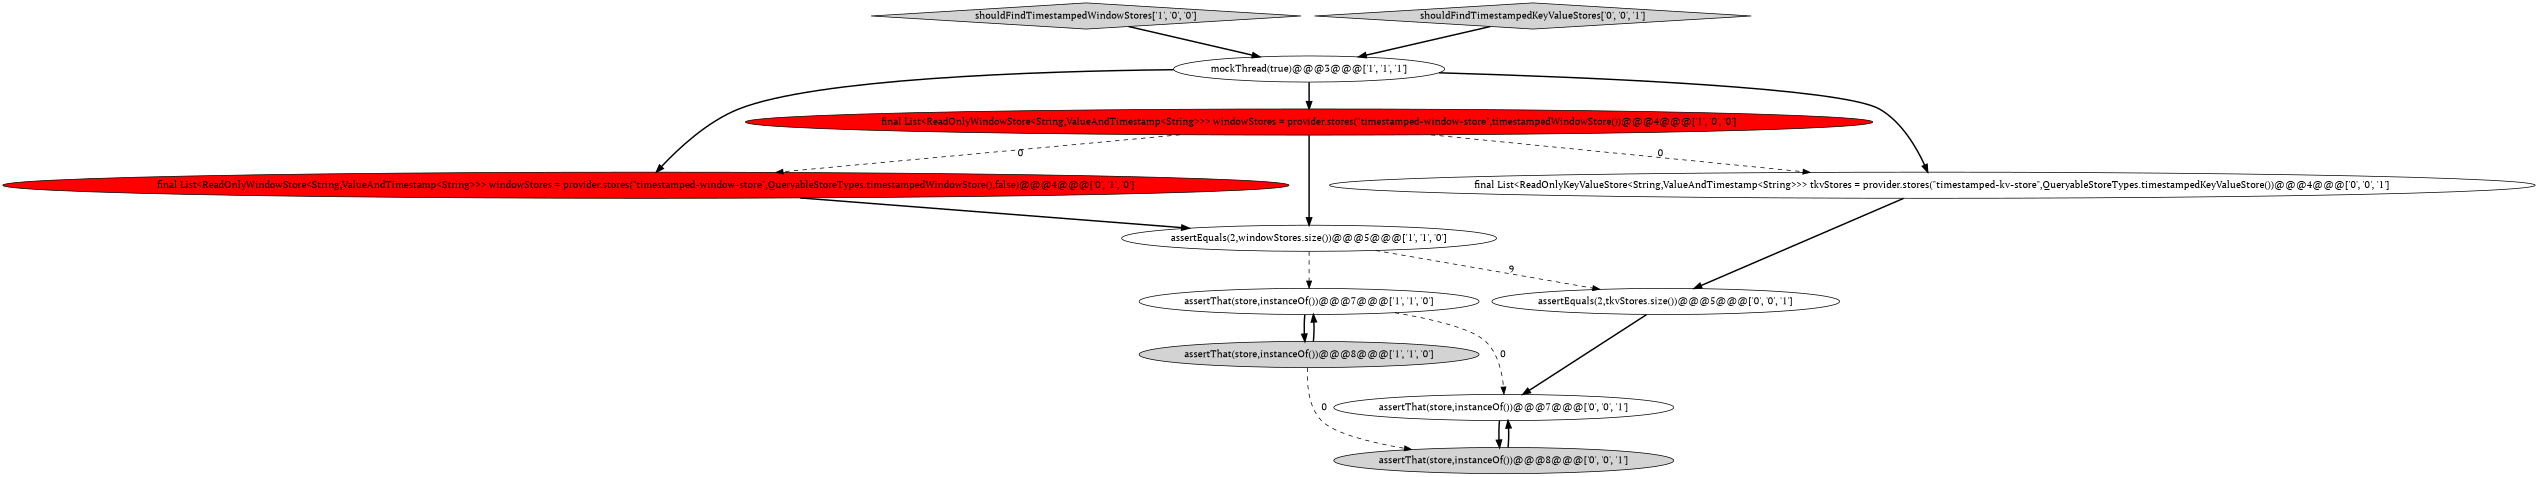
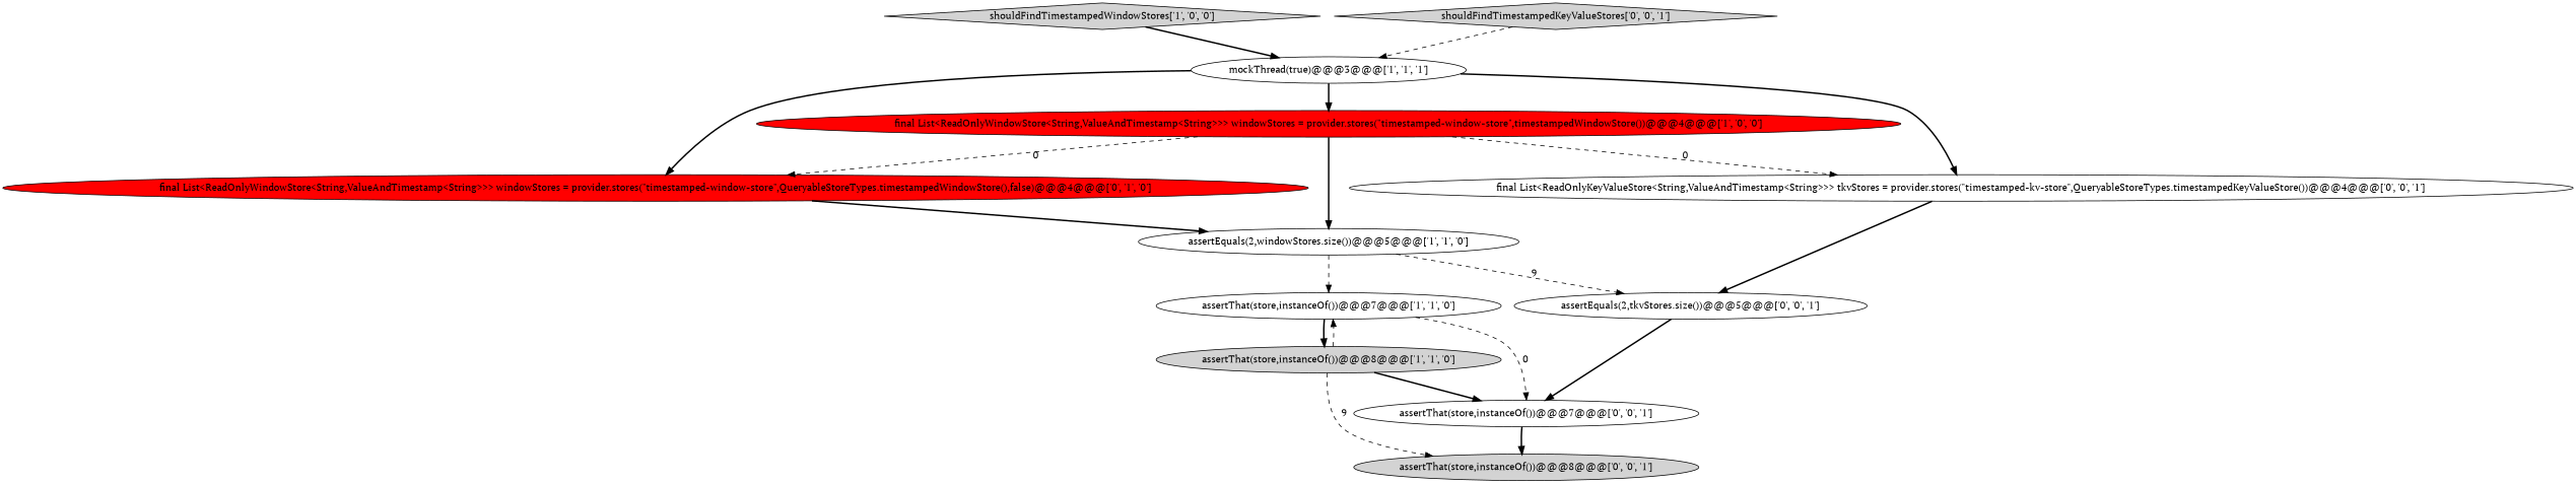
  digraph {
    fontname="PT Serif"
    node [fillcolor=white fontname="PT Serif" shape=ellipse style=filled]
    edge [fontname="PT Serif" style=bold]
    n1 [fillcolor=red label="final List<ReadOnlyWindowStore<String,ValueAndTimestamp<String>>> windowStores = provider.stores(\"timestamped-window-store\",QueryableStoreTypes.timestampedWindowStore(),false)@@@4@@@['0', '1', '0']"]
    n2 [label="assertEquals(2,windowStores.size())@@@5@@@['1', '1', '0']"]
    n3 [label="assertEquals(2,tkvStores.size())@@@5@@@['0', '0', '1']"]
    n4 [label="assertThat(store,instanceOf())@@@7@@@['1', '1', '0']"]
    n5 [label="mockThread(true)@@@3@@@['1', '1', '1']"]
    n6 [fillcolor=red label="final List<ReadOnlyWindowStore<String,ValueAndTimestamp<String>>> windowStores = provider.stores(\"timestamped-window-store\",timestampedWindowStore())@@@4@@@['1', '0', '0']"]
    n7 [label="final List<ReadOnlyKeyValueStore<String,ValueAndTimestamp<String>>> tkvStores = provider.stores(\"timestamped-kv-store\",QueryableStoreTypes.timestampedKeyValueStore())@@@4@@@['0', '0', '1']"]
    n8 [fillcolor=lightgray label="shouldFindTimestampedWindowStores['1', '0', '0']" shape=diamond]
    n9 [label="assertThat(store,instanceOf())@@@7@@@['0', '0', '1']"]
    n10 [fillcolor=lightgray label="assertThat(store,instanceOf())@@@8@@@['1', '1', '0']"]
    n11 [fillcolor=lightgray label="assertThat(store,instanceOf())@@@8@@@['0', '0', '1']"]
    n12 [fillcolor=lightgray label="shouldFindTimestampedKeyValueStores['0', '0', '1']" shape=diamond]
    n1 -> n2
    n2 -> n3 [label=9 style=dashed]
    n2 -> n4 [style=dashed]
    n3 -> n9
    n4 -> n9 [label=0 style=dashed]
    n4 -> n10
    n5 -> n1
    n5 -> n6
    n5 -> n7
    n6 -> n1 [label=0 style=dashed]
    n6 -> n2
    n6 -> n7 [label=0 style=dashed]
    n7 -> n3
    n8 -> n5
    n9 -> n11
-   n10 -> n4
-   n10 -> n11 [label=0 style=dashed]
-   n11 -> n9
-   n12 -> n5
+   n10 -> n4 [style=dashed]
+   n10 -> n11 [label=9 style=dashed]
+   n10 -> n9
+   n12 -> n5 [style=dashed]
  }
